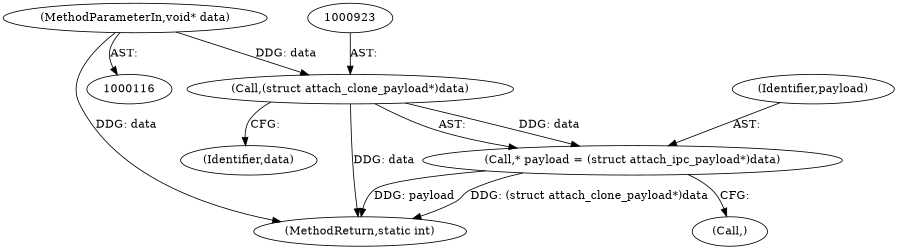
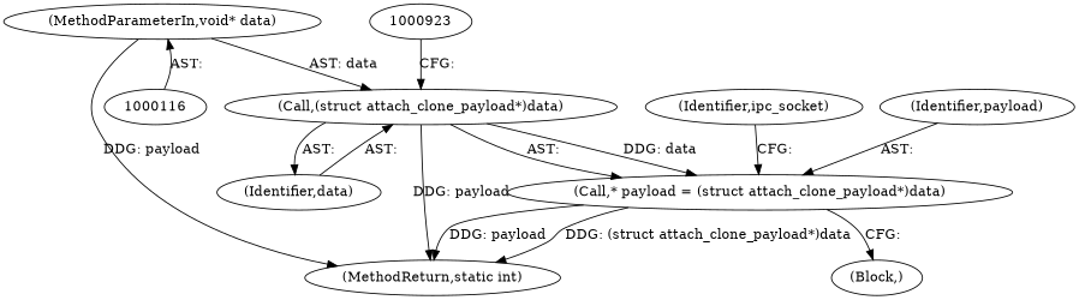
  digraph {
    n1 [label="(MethodParameterIn,void* data)"]
    n2 [label="(Call,(struct attach_clone_payload*)data)"]
    n3 [label="(MethodReturn,static int)"]
    1000116
-   n5 [label="(Call,* payload = (struct attach_ipc_payload*)data)"]
+   n5 [label="(Call,* payload = (struct attach_clone_payload*)data)"]
    n6 [label="(Identifier,data)"]
-   n7 [label="(Call,)"]
+   n7 [label="(Block,)"]
+   n8 [label="(Identifier,ipc_socket)"]
    n9 [label="(Identifier,payload)"]
    n10 [label=1000923]
-   n1 -> n2 [label="DDG: data"]
-   n1 -> n3 [label="DDG: data"]
-   n1 -> 1000116 [label="AST: "]
-   n2 -> n3 [label="DDG: data"]
+   n1 -> n2 [label="AST: data"]
+   n1 -> n3 [label="DDG: payload"]
+   1000116 -> n1 [label="AST: "]
+   n2 -> n3 [label="DDG: payload"]
    n2 -> n5 [label="AST: "]
    n2 -> n5 [label="DDG: data"]
-   n2 -> n6 [label="CFG: "]
+   n2 -> n6 [label="AST: "]
    n5 -> n3 [label="DDG: payload"]
    n5 -> n3 [label="DDG: (struct attach_clone_payload*)data"]
    n5 -> n7 [label="CFG: "]
+   n6 -> n2 [label="AST: "]
+   n8 -> n5 [label="CFG: "]
    n9 -> n5 [label="AST: "]
-   n10 -> n2 [label="AST: "]
+   n10 -> n2 [label="CFG: "]
  }
